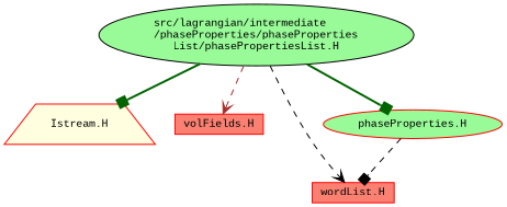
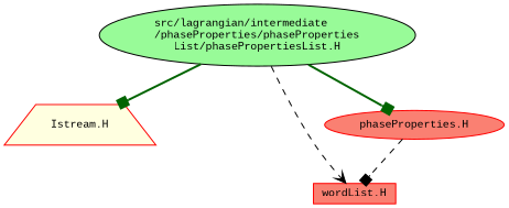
  digraph {
    fontname="Liberation Mono"
    node [color=red fillcolor=palegreen fontname="Liberation Mono" fontsize=10 shape=ellipse style=filled]
    edge [arrowhead=box color=darkgreen fontname="Liberation Mono" fontsize=10 labelfontname=Helvetica labelfontsize=10 style=dashed]
    n1 [color=black fontcolor=black height=0.2 label="src/lagrangian/intermediate\l/phaseProperties/phaseProperties\lList/phasePropertiesList.H" width=0.4]
    n2 [fillcolor=lightyellow height=0.2 label="Istream.H" shape=trapezium width=0.4]
-   n3 [fillcolor=salmon height=0.2 label="volFields.H" shape=box width=0.4]
    n4 [fillcolor=salmon height=0.2 label="wordList.H" shape=box width=0.4]
-   n5 [height=0.2 label="phaseProperties.H" width=0.4]
+   n5 [fillcolor=salmon height=0.2 label="phaseProperties.H" width=0.4]
    n1 -> n2 [style=bold]
-   n1 -> n3 [arrowhead=vee color=brown]
    n1 -> n4 [arrowhead=vee color=black]
    n1 -> n5 [style=bold]
    n5 -> n4 [color=black]
  }
